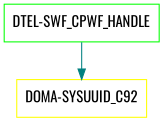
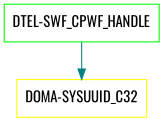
  digraph {
    fontname=Oswald
    node [shape=box fontname=Oswald]
    "DTEL-SWF_CPWF_HANDLE" [color=green]
-   "DOMA-SYSUUID_C32" [color=yellow label="DOMA-SYSUUID_C92"]
+   "DOMA-SYSUUID_C32" [color=yellow]
    "DTEL-SWF_CPWF_HANDLE" -> "DOMA-SYSUUID_C32" [color=teal fontname=Oswald]
  }
